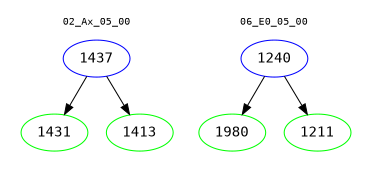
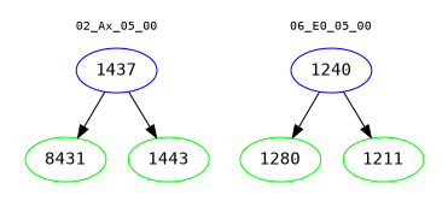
  digraph {
    fontname="DejaVu Sans Mono"
    node [color=green fontname="DejaVu Sans Mono"]
    edge [color=black fontname="DejaVu Sans Mono"]
    n1 [color=blue label=1437]
-   n2 [label=1431]
-   n3 [label=1413]
+   n2 [label=8431]
+   n3 [label=1443]
    n4 [color=blue label=1240]
-   n5 [label=1980]
+   n5 [label=1280]
    n6 [label=1211]
    subgraph cluster_1 {
      color=white
      fontsize=10
      label="02_Ax_05_00"
      n1
      n2
      n3
    }
    subgraph cluster_2 {
      color=white
      fontsize=10
      label="06_E0_05_00"
      n4
      n5
      n6
    }
    n1 -> n2
    n1 -> n3
    n4 -> n5
    n4 -> n6
  }
